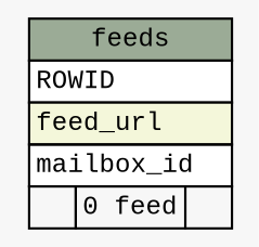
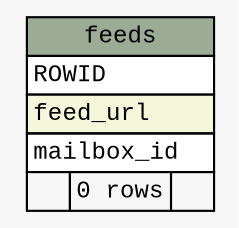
  digraph {
    bgcolor="#f7f7f7"
    fontname="Liberation Mono"
    fontsize=11
    nodesep=0.18
    rankdir=RL
    ranksep=0.46
-   n1 [fontname="Liberation Mono" fontsize=11 label=<     <TABLE BORDER="0" CELLBORDER="1" CELLSPACING="0" BGCOLOR="#ffffff">       <TR><TD COLSPAN="3" BGCOLOR="#9bab96" ALIGN="CENTER">feeds</TD></TR>       <TR><TD PORT="ROWID" COLSPAN="3" ALIGN="LEFT">ROWID</TD></TR>       <TR><TD PORT="feed_url" COLSPAN="3" BGCOLOR="#f4f7da" ALIGN="LEFT">feed_url</TD></TR>       <TR><TD PORT="mailbox_id" COLSPAN="3" ALIGN="LEFT">mailbox_id</TD></TR>       <TR><TD ALIGN="LEFT" BGCOLOR="#f7f7f7">  </TD><TD ALIGN="RIGHT" BGCOLOR="#f7f7f7">0 feed</TD><TD ALIGN="RIGHT" BGCOLOR="#f7f7f7">  </TD></TR>     </TABLE>> shape=plaintext]
+   n1 [fontname="Liberation Mono" fontsize=11 label=<     <TABLE BORDER="0" CELLBORDER="1" CELLSPACING="0" BGCOLOR="#ffffff">       <TR><TD COLSPAN="3" BGCOLOR="#9bab96" ALIGN="CENTER">feeds</TD></TR>       <TR><TD PORT="ROWID" COLSPAN="3" ALIGN="LEFT">ROWID</TD></TR>       <TR><TD PORT="feed_url" COLSPAN="3" BGCOLOR="#f4f7da" ALIGN="LEFT">feed_url</TD></TR>       <TR><TD PORT="mailbox_id" COLSPAN="3" ALIGN="LEFT">mailbox_id</TD></TR>       <TR><TD ALIGN="LEFT" BGCOLOR="#f7f7f7">  </TD><TD ALIGN="RIGHT" BGCOLOR="#f7f7f7">0 rows</TD><TD ALIGN="RIGHT" BGCOLOR="#f7f7f7">  </TD></TR>     </TABLE>> shape=plaintext]
  }
